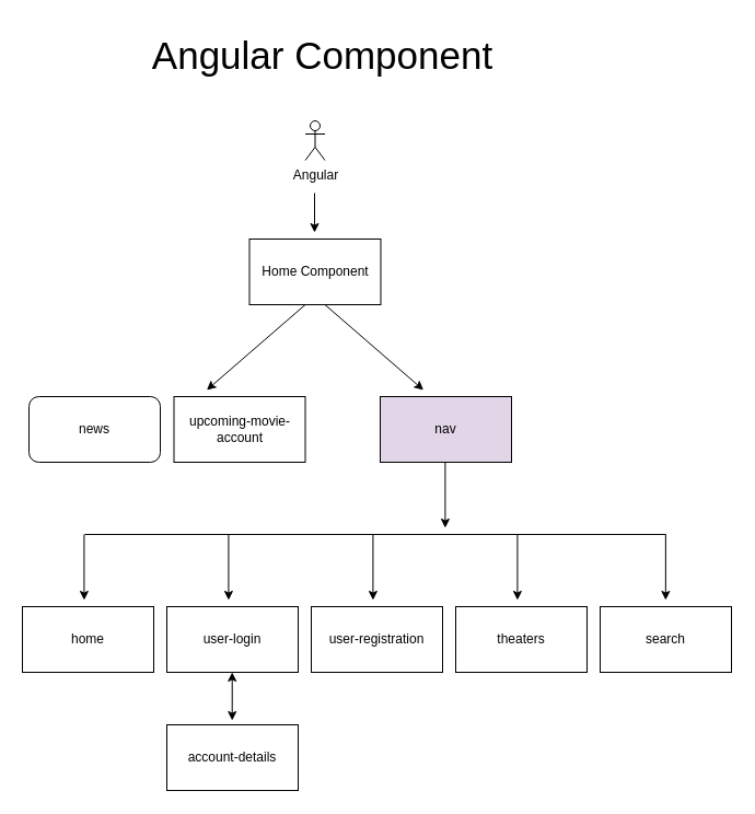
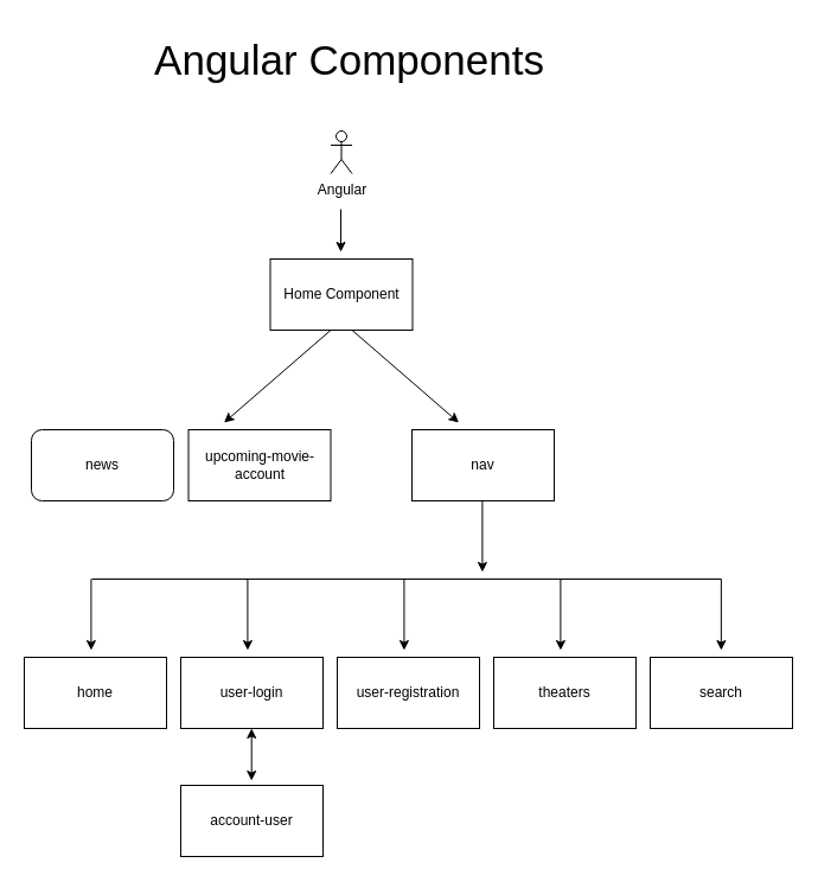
  <mxCell id="0" />
  <mxCell id="1" parent="0" />
  <mxCell id="2" value="Home Component" style="rounded=0;whiteSpace=wrap;html=1;" parent="1" vertex="1"><mxGeometry x="227.5" y="218" width="120" height="60" as="geometry" /></mxCell>
  <mxCell id="3" value="Angular" style="shape=umlActor;verticalLabelPosition=bottom;verticalAlign=top;html=1;outlineConnect=0;" parent="1" vertex="1"><mxGeometry x="278.5" y="110" width="18" height="36" as="geometry" /></mxCell>
  <mxCell id="4" value="" style="endArrow=classic;html=1;rounded=0;" parent="1" edge="1"><mxGeometry width="50" height="50" relative="1" as="geometry"><mxPoint x="287" y="176" as="sourcePoint" /><mxPoint x="287" y="212" as="targetPoint" /></mxGeometry></mxCell>
  <mxCell id="5" value="" style="endArrow=classic;html=1;rounded=0;" parent="1" edge="1"><mxGeometry width="50" height="50" relative="1" as="geometry"><mxPoint x="278.5" y="278" as="sourcePoint" /><mxPoint x="188.5" y="356" as="targetPoint" /></mxGeometry></mxCell>
  <mxCell id="6" value="" style="endArrow=none;html=1;rounded=0;" parent="1" edge="1"><mxGeometry width="50" height="50" relative="1" as="geometry"><mxPoint x="76.91" y="488" as="sourcePoint" /><mxPoint x="608" y="488" as="targetPoint" /></mxGeometry></mxCell>
  <mxCell id="7" value="" style="endArrow=classic;html=1;rounded=0;" parent="1" edge="1"><mxGeometry width="50" height="50" relative="1" as="geometry"><mxPoint x="208.41" y="488" as="sourcePoint" /><mxPoint x="208.41" y="548" as="targetPoint" /></mxGeometry></mxCell>
  <mxCell id="8" value="" style="endArrow=classic;html=1;rounded=0;" parent="1" edge="1"><mxGeometry width="50" height="50" relative="1" as="geometry"><mxPoint x="76.41" y="488" as="sourcePoint" /><mxPoint x="76.41" y="548" as="targetPoint" /></mxGeometry></mxCell>
  <mxCell id="9" value="" style="endArrow=classic;html=1;rounded=0;" parent="1" edge="1"><mxGeometry width="50" height="50" relative="1" as="geometry"><mxPoint x="340.41" y="488" as="sourcePoint" /><mxPoint x="340.41" y="548" as="targetPoint" /></mxGeometry></mxCell>
  <mxCell id="10" value="" style="endArrow=classic;html=1;rounded=0;" parent="1" edge="1"><mxGeometry width="50" height="50" relative="1" as="geometry"><mxPoint x="472.41" y="488" as="sourcePoint" /><mxPoint x="472.41" y="548" as="targetPoint" /></mxGeometry></mxCell>
  <mxCell id="11" value="" style="endArrow=classic;html=1;rounded=0;" parent="1" edge="1"><mxGeometry width="50" height="50" relative="1" as="geometry"><mxPoint x="607.86" y="488" as="sourcePoint" /><mxPoint x="607.86" y="548" as="targetPoint" /></mxGeometry></mxCell>
- <mxCell id="12" value="&lt;font style=&quot;font-size: 35px;&quot;&gt;Angular Component&lt;/font&gt;" style="text;html=1;align=center;verticalAlign=middle;resizable=0;points=[];autosize=1;strokeColor=none;fillColor=none;" parent="1" vertex="1"><mxGeometry x="117" y="20" width="354" height="60" as="geometry" /></mxCell>
+ <mxCell id="12" value="&lt;font style=&quot;font-size: 35px;&quot;&gt;Angular Components&lt;/font&gt;" style="text;html=1;align=center;verticalAlign=middle;resizable=0;points=[];autosize=1;strokeColor=none;fillColor=none;" parent="1" vertex="1"><mxGeometry x="117" y="20" width="354" height="60" as="geometry" /></mxCell>
  <mxCell id="13" value="" style="endArrow=classic;html=1;rounded=0;" parent="1" edge="1"><mxGeometry width="50" height="50" relative="1" as="geometry"><mxPoint x="296.5" y="278" as="sourcePoint" /><mxPoint x="386.5" y="356" as="targetPoint" /></mxGeometry></mxCell>
- <mxCell id="14" value="nav" style="rounded=0;whiteSpace=wrap;html=1;fillColor=#e1d5e7;" parent="1" vertex="1"><mxGeometry x="347" y="362" width="120" height="60" as="geometry" /></mxCell>
+ <mxCell id="14" value="nav" style="rounded=0;whiteSpace=wrap;html=1;" parent="1" vertex="1"><mxGeometry x="347" y="362" width="120" height="60" as="geometry" /></mxCell>
  <mxCell id="15" value="news" style="whiteSpace=wrap;html=1;rounded=1;" parent="1" vertex="1"><mxGeometry x="26" y="362" width="120" height="60" as="geometry" /></mxCell>
  <mxCell id="16" value="upcoming-movie-account" style="rounded=0;whiteSpace=wrap;html=1;" parent="1" vertex="1"><mxGeometry x="158.5" y="362" width="120" height="60" as="geometry" /></mxCell>
  <mxCell id="17" value="" style="endArrow=classic;html=1;rounded=0;" parent="1" edge="1"><mxGeometry width="50" height="50" relative="1" as="geometry"><mxPoint x="406.41" y="422" as="sourcePoint" /><mxPoint x="406.41" y="482" as="targetPoint" /></mxGeometry></mxCell>
  <mxCell id="18" value="home" style="rounded=0;whiteSpace=wrap;html=1;" parent="1" vertex="1"><mxGeometry x="20" y="554" width="120" height="60" as="geometry" /></mxCell>
  <mxCell id="19" value="user-login" style="rounded=0;whiteSpace=wrap;html=1;" parent="1" vertex="1"><mxGeometry x="152" y="554" width="120" height="60" as="geometry" /></mxCell>
  <mxCell id="20" value="user-registration" style="rounded=0;whiteSpace=wrap;html=1;" parent="1" vertex="1"><mxGeometry x="284" y="554" width="120" height="60" as="geometry" /></mxCell>
  <mxCell id="21" value="theaters" style="rounded=0;whiteSpace=wrap;html=1;" parent="1" vertex="1"><mxGeometry x="416" y="554" width="120" height="60" as="geometry" /></mxCell>
  <mxCell id="22" value="search" style="rounded=0;whiteSpace=wrap;html=1;" parent="1" vertex="1"><mxGeometry x="548" y="554" width="120" height="60" as="geometry" /></mxCell>
- <mxCell id="23" value="account-details" style="rounded=0;whiteSpace=wrap;html=1;" vertex="1" parent="1"><mxGeometry x="152" y="662" width="120" height="60" as="geometry" /></mxCell>
+ <mxCell id="23" value="account-user" style="rounded=0;whiteSpace=wrap;html=1;" vertex="1" parent="1"><mxGeometry x="152" y="662" width="120" height="60" as="geometry" /></mxCell>
  <mxCell id="24" value="" style="endArrow=classic;startArrow=classic;html=1;rounded=0;" edge="1" parent="1"><mxGeometry width="50" height="50" relative="1" as="geometry"><mxPoint x="211.71" y="658" as="sourcePoint" /><mxPoint x="211.71" y="614" as="targetPoint" /></mxGeometry></mxCell>
